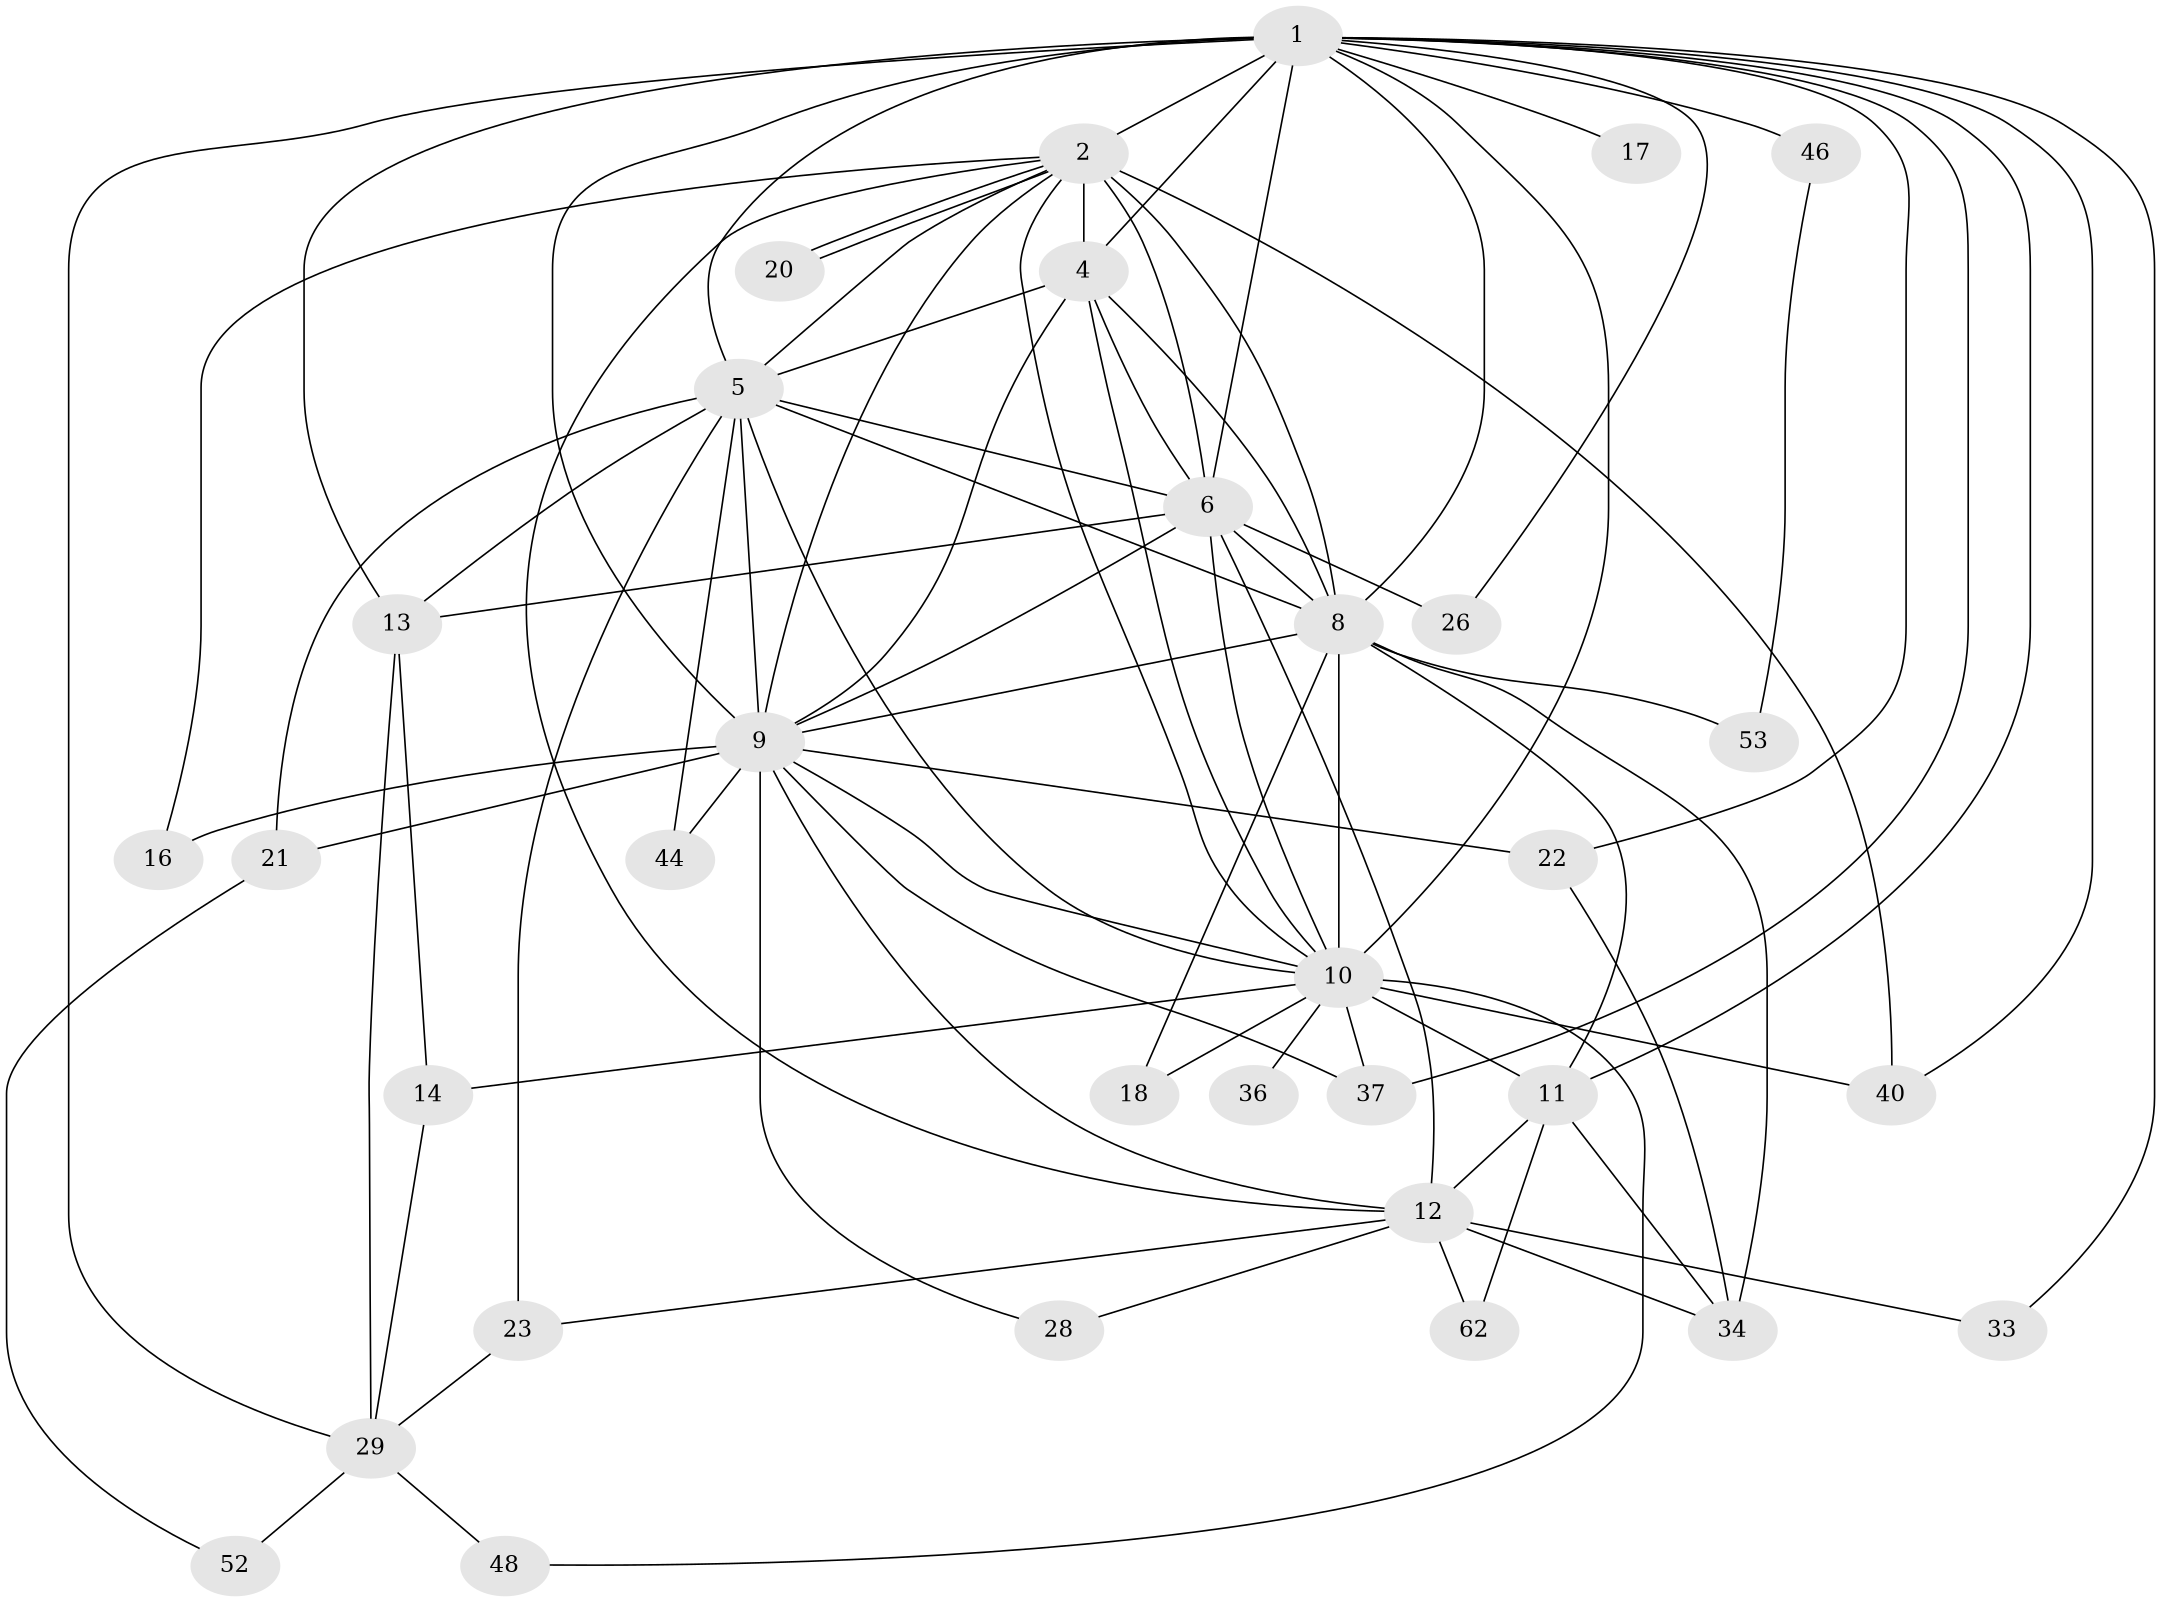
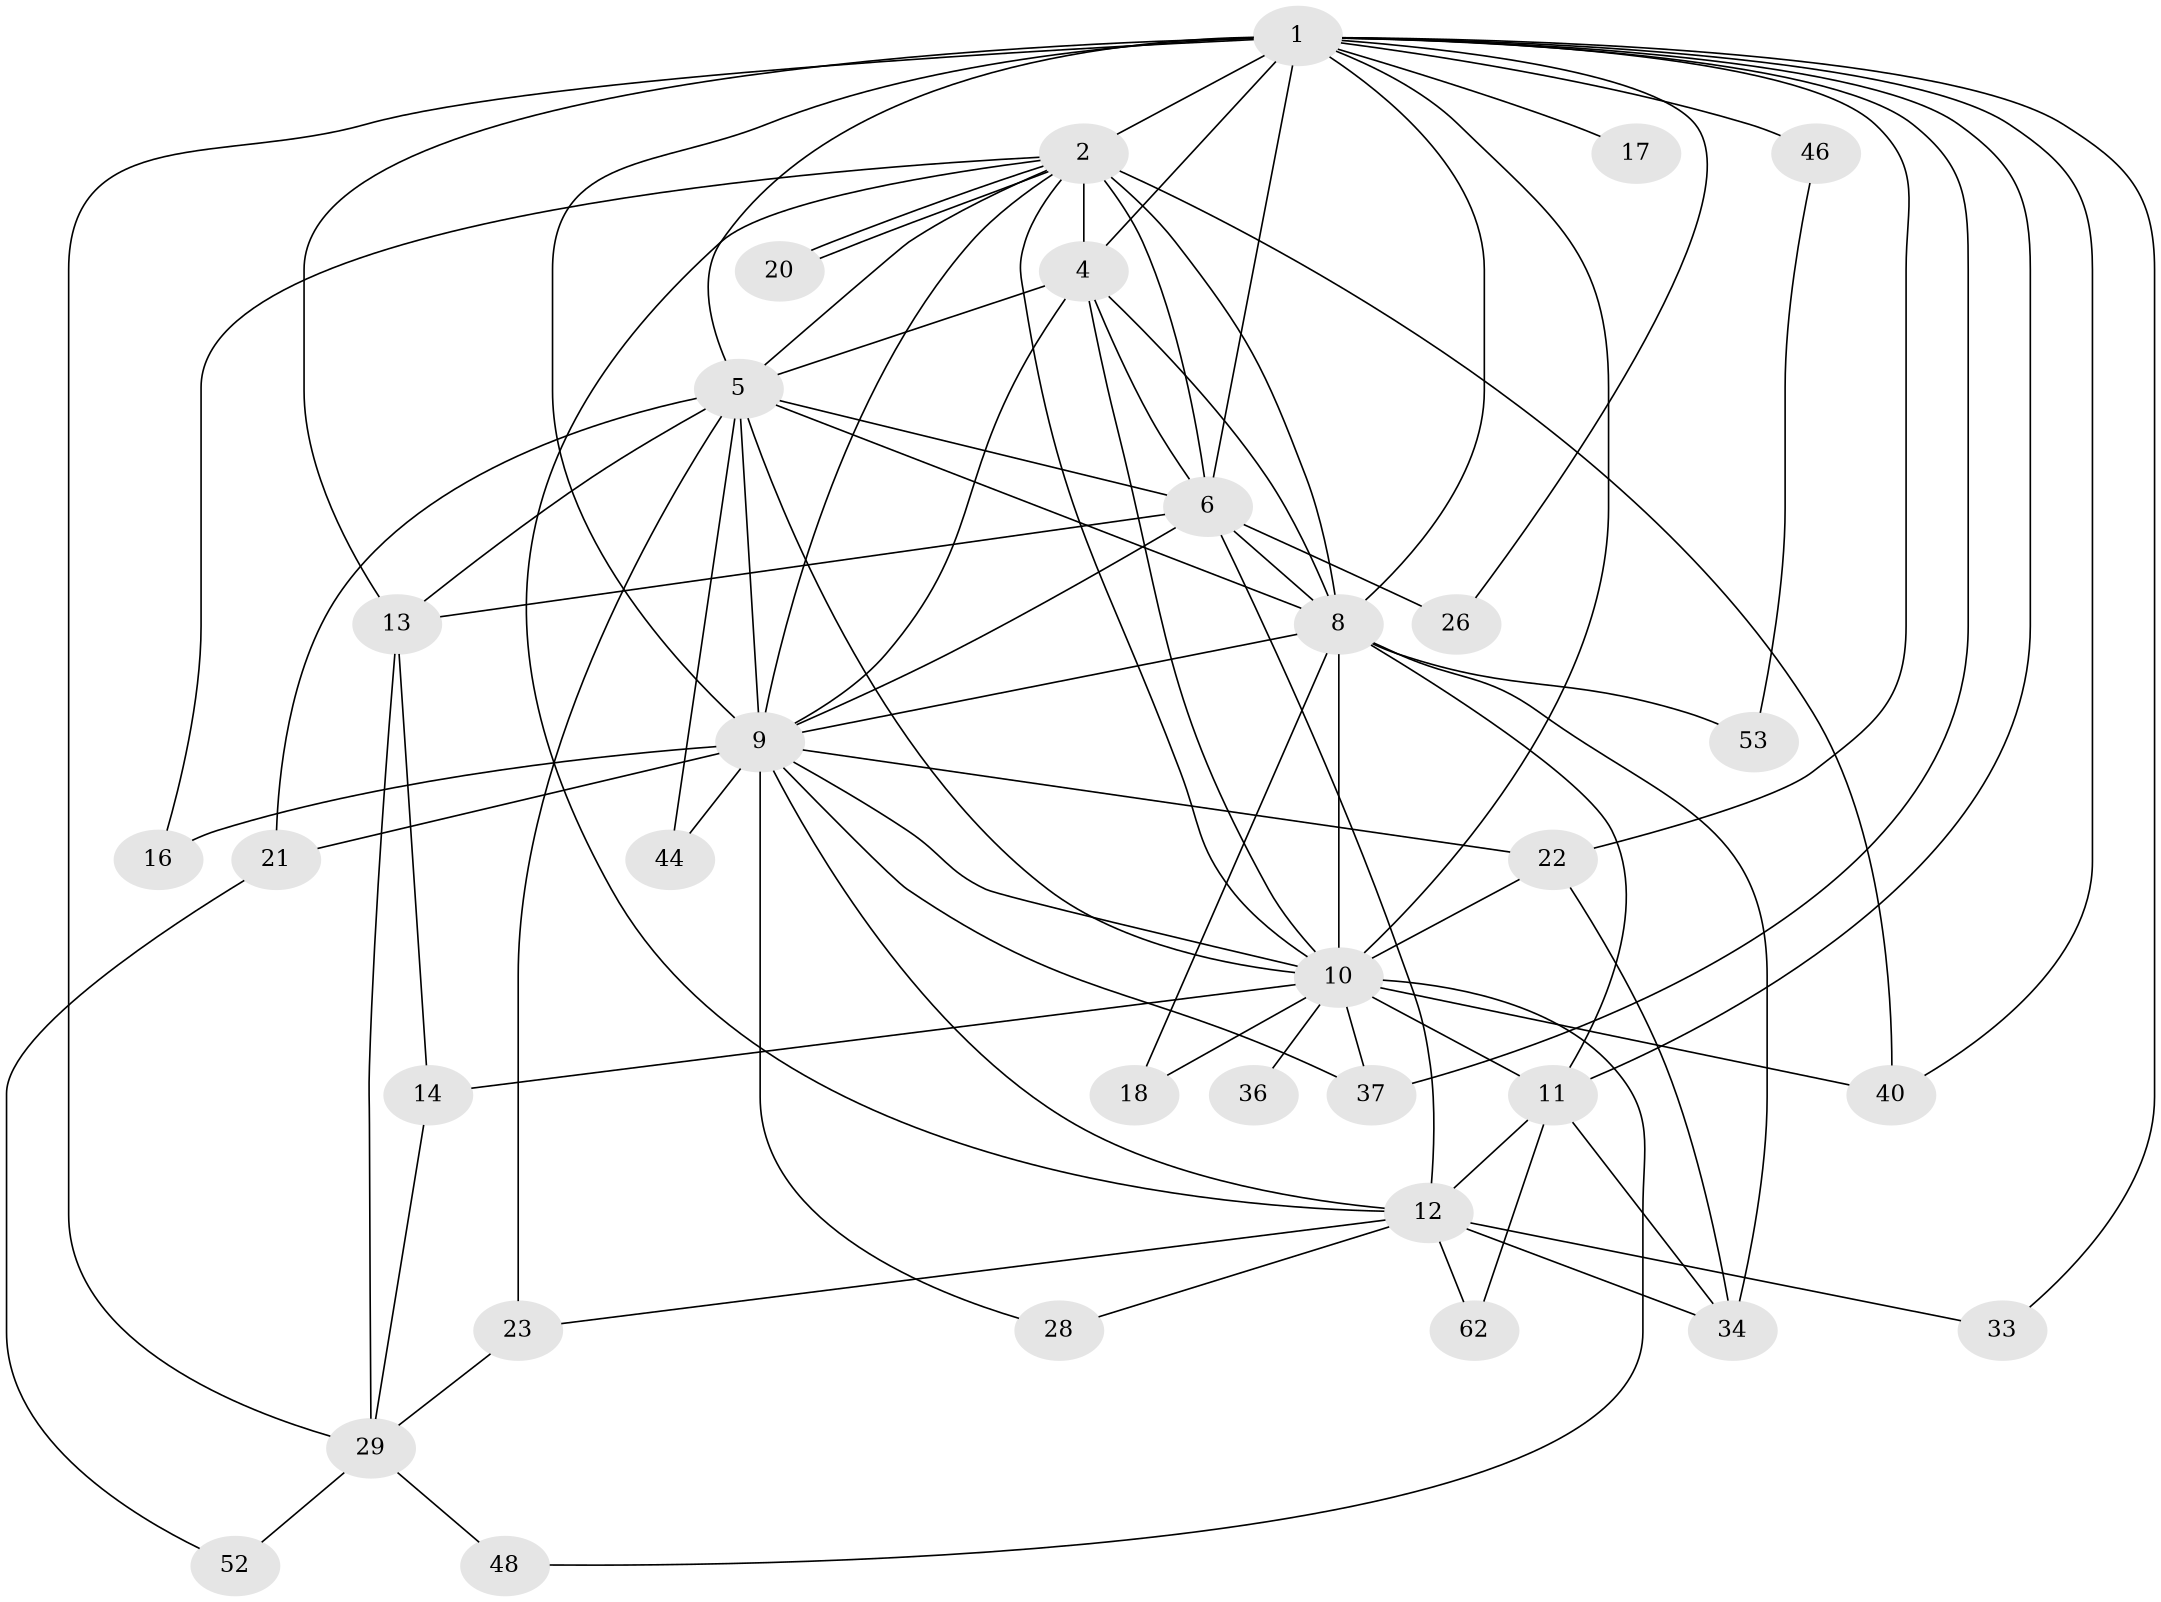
  graph {
    node [color=gray90 style=filled]
    1 [super="+24+7+3"]
    2 [super="+30"]
    4
    5 [super="+32+51"]
    6 [super="+60+65+55"]
    8 [super="+27+31+61+64+39+41"]
    9 [super="+15"]
    10
    11 [super="+43"]
    13 [super="+25+68"]
    17
    22
    26
    29 [super="+35"]
    33
    37 [super="+54"]
    40 [super="+56"]
    46
    12 [super="+50"]
    16
    20
    21 [super="+42"]
    23 [super="+45"]
    44
    18
    34 [super="+66"]
    53
    28
    14
    36
    48
    62
    52
    1 -- 2 [weight=4]
    1 -- 4 [weight=3]
    1 -- 5 [weight=4]
    1 -- 6 [weight=6]
    1 -- 8 [weight=7]
    1 -- 9 [weight=3]
    1 -- 10 [weight=4]
    1 -- 11
    1 -- 13 [weight=2]
    1 -- 17 [weight=2]
    1 -- 22
    1 -- 26
    1 -- 29
    1 -- 33
    1 -- 37
    1 -- 40
    1 -- 46 [weight=2]
    2 -- 4
    2 -- 5
    2 -- 6
    2 -- 8
    2 -- 9
    2 -- 10
    2 -- 40
    2 -- 12
    2 -- 16
    2 -- 20
    2 -- 20
    4 -- 5
    4 -- 6
    4 -- 8
    4 -- 9
    4 -- 10
    5 -- 6
    5 -- 8 [weight=3]
    5 -- 9 [weight=2]
    5 -- 10
    5 -- 13
    5 -- 21
    5 -- 23
    5 -- 44
    6 -- 8
    6 -- 9
-   6 -- 10
+   22 -- 10
    6 -- 13
    6 -- 26
    6 -- 12 [weight=3]
    8 -- 9
    8 -- 10 [weight=3]
    8 -- 11
    8 -- 18
    8 -- 34
    8 -- 53
    9 -- 10
    9 -- 22
    9 -- 37
    9 -- 12 [weight=2]
    9 -- 16
    9 -- 21 [weight=2]
    9 -- 44
    9 -- 28
    10 -- 11
    10 -- 37
    10 -- 40
    10 -- 18
    10 -- 14
    10 -- 36
    10 -- 48
    11 -- 12
    11 -- 34
    11 -- 62
    13 -- 29
    13 -- 14
    22 -- 34
    29 -- 48
    29 -- 52
    46 -- 53
    12 -- 33
    12 -- 23
    12 -- 34
    12 -- 28
    12 -- 62
    21 -- 52
    23 -- 29
    14 -- 29
  }
